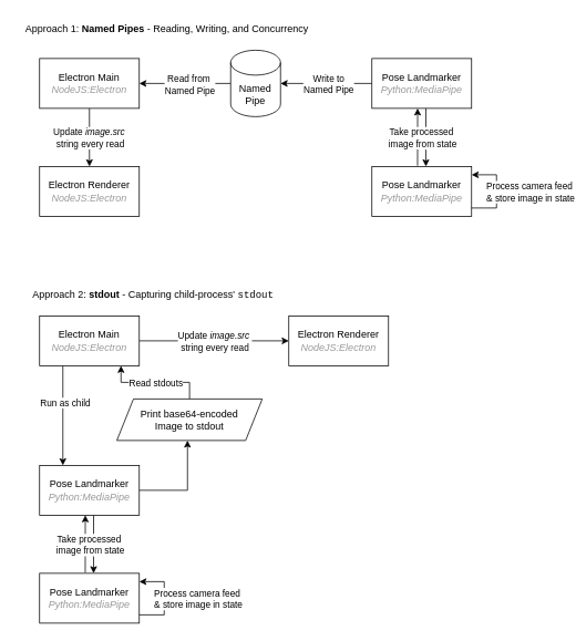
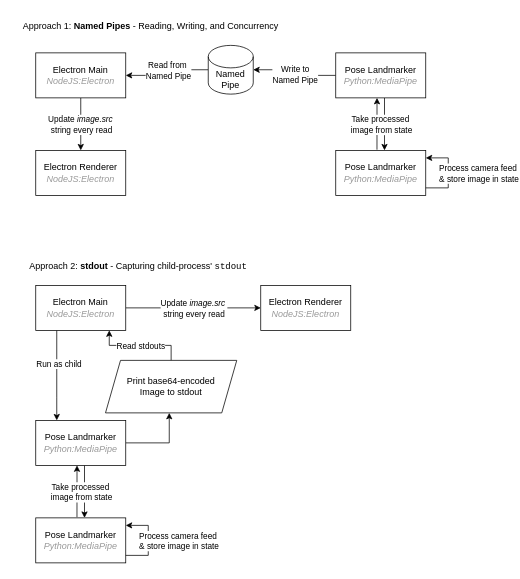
  <mxCell id="0" />
  <mxCell id="1" parent="0" />
  <mxCell id="2" style="edgeStyle=orthogonalEdgeStyle;rounded=0;orthogonalLoop=1;jettySize=auto;html=1;" edge="1" parent="1" source="4" target="19"><mxGeometry relative="1" as="geometry" /></mxCell>
  <mxCell id="3" value="Update &lt;i&gt;image.src&lt;/i&gt;&amp;nbsp;&lt;div&gt;string every read&lt;/div&gt;" style="edgeLabel;html=1;align=center;verticalAlign=middle;resizable=0;points=[];" vertex="1" connectable="0" parent="2"><mxGeometry x="0.141" y="-1" relative="1" as="geometry"><mxPoint x="1" y="-5" as="offset" /></mxGeometry></mxCell>
  <mxCell id="4" value="Electron Main&lt;div&gt;&lt;i&gt;&lt;font color=&quot;#999999&quot;&gt;NodeJS:Electron&lt;/font&gt;&lt;/i&gt;&lt;/div&gt;" style="rounded=0;whiteSpace=wrap;html=1;" vertex="1" parent="1"><mxGeometry x="47" y="70" width="120" height="60" as="geometry" /></mxCell>
  <mxCell id="5" value="Approach 1: &lt;b&gt;Named Pipes&lt;/b&gt; - Reading, Writing, and Concurrency" style="text;html=1;align=center;verticalAlign=middle;resizable=0;points=[];autosize=1;strokeColor=none;fillColor=none;" vertex="1" parent="1"><mxGeometry x="20" y="20" width="360" height="30" as="geometry" /></mxCell>
  <mxCell id="6" value="Approach 2: &lt;b&gt;stdout &lt;/b&gt;- Capturing child-process' &lt;font face=&quot;Courier New&quot;&gt;stdout&amp;nbsp;&lt;/font&gt;" style="text;html=1;align=center;verticalAlign=middle;resizable=0;points=[];autosize=1;strokeColor=none;fillColor=none;" vertex="1" parent="1"><mxGeometry x="27" y="340" width="320" height="30" as="geometry" /></mxCell>
  <mxCell id="7" style="edgeStyle=orthogonalEdgeStyle;rounded=0;orthogonalLoop=1;jettySize=auto;html=1;" edge="1" parent="1" source="10" target="13"><mxGeometry relative="1" as="geometry"><mxPoint x="367" y="100" as="targetPoint" /></mxGeometry></mxCell>
  <mxCell id="8" value="Write to&lt;div&gt;Named Pipe&lt;/div&gt;" style="edgeLabel;html=1;align=center;verticalAlign=middle;resizable=0;points=[];" vertex="1" connectable="0" parent="7"><mxGeometry x="-0.034" relative="1" as="geometry"><mxPoint as="offset" /></mxGeometry></mxCell>
  <mxCell id="9" style="edgeStyle=orthogonalEdgeStyle;rounded=0;orthogonalLoop=1;jettySize=auto;html=1;" edge="1" parent="1" source="10"><mxGeometry relative="1" as="geometry"><mxPoint x="511.6" y="140" as="sourcePoint" /><mxPoint x="512" y="200" as="targetPoint" /><Array as="points"><mxPoint x="512" y="180" /><mxPoint x="512" y="180" /></Array></mxGeometry></mxCell>
  <mxCell id="10" value="Pose Landmarker&lt;div&gt;&lt;font color=&quot;#999999&quot;&gt;&lt;i&gt;Python:MediaPipe&lt;/i&gt;&lt;/font&gt;&lt;/div&gt;" style="rounded=0;whiteSpace=wrap;html=1;" vertex="1" parent="1"><mxGeometry x="447" y="70" width="120" height="60" as="geometry" /></mxCell>
  <mxCell id="11" style="edgeStyle=orthogonalEdgeStyle;rounded=0;orthogonalLoop=1;jettySize=auto;html=1;" edge="1" parent="1" source="13" target="4"><mxGeometry relative="1" as="geometry" /></mxCell>
  <mxCell id="12" value="Read from&amp;nbsp;&lt;div&gt;Named Pipe&lt;/div&gt;" style="edgeLabel;html=1;align=center;verticalAlign=middle;resizable=0;points=[];" vertex="1" connectable="0" parent="11"><mxGeometry x="-0.089" y="1" relative="1" as="geometry"><mxPoint as="offset" /></mxGeometry></mxCell>
- <mxCell id="13" value="Named Pipe" style="shape=cylinder3;whiteSpace=wrap;html=1;boundedLbl=1;backgroundOutline=1;size=15;" vertex="1" parent="1"><mxGeometry x="277" y="60" width="60" height="80" as="geometry" /></mxCell>
+ <mxCell id="13" value="Named Pipe" style="shape=cylinder3;whiteSpace=wrap;html=1;boundedLbl=1;backgroundOutline=1;size=15;" vertex="1" parent="1"><mxGeometry x="277" y="60" width="60" height="65" as="geometry" /></mxCell>
  <mxCell id="14" style="edgeStyle=orthogonalEdgeStyle;rounded=0;orthogonalLoop=1;jettySize=auto;html=1;exitX=0.458;exitY=-0.015;exitDx=0;exitDy=0;exitPerimeter=0;" edge="1" parent="1" source="15"><mxGeometry relative="1" as="geometry"><mxPoint x="502" y="190" as="sourcePoint" /><mxPoint x="502.011" y="130" as="targetPoint" /><Array as="points" /></mxGeometry></mxCell>
  <mxCell id="15" value="Pose Landmarker&lt;div&gt;&lt;font color=&quot;#999999&quot;&gt;&lt;i&gt;Python:MediaPipe&lt;/i&gt;&lt;/font&gt;&lt;/div&gt;" style="rounded=0;whiteSpace=wrap;html=1;" vertex="1" parent="1"><mxGeometry x="447" y="200" width="120" height="60" as="geometry" /></mxCell>
  <mxCell id="16" style="edgeStyle=orthogonalEdgeStyle;rounded=0;orthogonalLoop=1;jettySize=auto;html=1;" edge="1" parent="1" source="15" target="15"><mxGeometry relative="1" as="geometry"><Array as="points"><mxPoint x="597" y="250" /><mxPoint x="597" y="210" /></Array></mxGeometry></mxCell>
  <mxCell id="17" value="Process camera feed&amp;nbsp;&lt;div&gt;&amp;amp; store image in state&lt;/div&gt;" style="edgeLabel;html=1;align=center;verticalAlign=middle;resizable=0;points=[];" vertex="1" connectable="0" parent="16"><mxGeometry x="0.357" y="1" relative="1" as="geometry"><mxPoint x="41" y="18" as="offset" /></mxGeometry></mxCell>
  <mxCell id="18" value="Take processed&amp;nbsp;&lt;div&gt;image from state&lt;/div&gt;" style="edgeLabel;html=1;align=center;verticalAlign=middle;resizable=0;points=[];" vertex="1" connectable="0" parent="1"><mxGeometry x="507" y="165" as="geometry" /></mxCell>
  <mxCell id="19" value="Electron Renderer&lt;div&gt;&lt;i&gt;&lt;font color=&quot;#999999&quot;&gt;NodeJS:Electron&lt;/font&gt;&lt;/i&gt;&lt;/div&gt;" style="rounded=0;whiteSpace=wrap;html=1;" vertex="1" parent="1"><mxGeometry x="47" y="200" width="120" height="60" as="geometry" /></mxCell>
  <mxCell id="20" style="edgeStyle=orthogonalEdgeStyle;rounded=0;orthogonalLoop=1;jettySize=auto;html=1;" edge="1" parent="1" source="26" target="27"><mxGeometry relative="1" as="geometry" /></mxCell>
  <mxCell id="21" value="Update &lt;i&gt;image.src&lt;/i&gt;&amp;nbsp;&lt;div&gt;string every read&lt;/div&gt;" style="edgeLabel;html=1;align=center;verticalAlign=middle;resizable=0;points=[];" vertex="1" connectable="0" parent="20"><mxGeometry x="0.141" y="-1" relative="1" as="geometry"><mxPoint x="-13" y="-1" as="offset" /></mxGeometry></mxCell>
  <mxCell id="22" style="edgeStyle=orthogonalEdgeStyle;rounded=0;orthogonalLoop=1;jettySize=auto;html=1;" edge="1" parent="1" target="30"><mxGeometry relative="1" as="geometry"><mxPoint x="75" y="440" as="sourcePoint" /><mxPoint x="75" y="530" as="targetPoint" /><Array as="points"><mxPoint x="75" y="530" /><mxPoint x="75" y="530" /></Array></mxGeometry></mxCell>
  <mxCell id="23" value="Run as child" style="edgeLabel;html=1;align=center;verticalAlign=middle;resizable=0;points=[];" vertex="1" connectable="0" parent="22"><mxGeometry x="-0.262" y="2" relative="1" as="geometry"><mxPoint as="offset" /></mxGeometry></mxCell>
  <mxCell id="24" style="edgeStyle=orthogonalEdgeStyle;rounded=0;orthogonalLoop=1;jettySize=auto;html=1;" edge="1" parent="1" source="36" target="26"><mxGeometry relative="1" as="geometry"><Array as="points"><mxPoint x="227" y="460" /><mxPoint x="145" y="460" /></Array></mxGeometry></mxCell>
  <mxCell id="25" value="Read stdouts" style="edgeLabel;html=1;align=center;verticalAlign=middle;resizable=0;points=[];" vertex="1" connectable="0" parent="24"><mxGeometry x="0.239" relative="1" as="geometry"><mxPoint x="15" as="offset" /></mxGeometry></mxCell>
  <mxCell id="26" value="Electron Main&lt;div&gt;&lt;i&gt;&lt;font color=&quot;#999999&quot;&gt;NodeJS:Electron&lt;/font&gt;&lt;/i&gt;&lt;/div&gt;" style="rounded=0;whiteSpace=wrap;html=1;" vertex="1" parent="1"><mxGeometry x="47" y="380" width="120" height="60" as="geometry" /></mxCell>
  <mxCell id="27" value="Electron Renderer&lt;div&gt;&lt;i&gt;&lt;font color=&quot;#999999&quot;&gt;NodeJS:Electron&lt;/font&gt;&lt;/i&gt;&lt;/div&gt;" style="rounded=0;whiteSpace=wrap;html=1;" vertex="1" parent="1"><mxGeometry x="347" y="380" width="120" height="60" as="geometry" /></mxCell>
  <mxCell id="28" style="edgeStyle=orthogonalEdgeStyle;rounded=0;orthogonalLoop=1;jettySize=auto;html=1;" edge="1" parent="1" source="30"><mxGeometry relative="1" as="geometry"><mxPoint x="111.6" y="630" as="sourcePoint" /><mxPoint x="112" y="690" as="targetPoint" /><Array as="points"><mxPoint x="112" y="670" /><mxPoint x="112" y="670" /></Array></mxGeometry></mxCell>
  <mxCell id="29" style="edgeStyle=orthogonalEdgeStyle;rounded=0;orthogonalLoop=1;jettySize=auto;html=1;exitX=1;exitY=0.5;exitDx=0;exitDy=0;" edge="1" parent="1" source="30" target="36"><mxGeometry relative="1" as="geometry"><Array as="points"><mxPoint x="225" y="590" /></Array></mxGeometry></mxCell>
  <mxCell id="30" value="Pose Landmarker&lt;div&gt;&lt;font color=&quot;#999999&quot;&gt;&lt;i&gt;Python:MediaPipe&lt;/i&gt;&lt;/font&gt;&lt;/div&gt;" style="rounded=0;whiteSpace=wrap;html=1;" vertex="1" parent="1"><mxGeometry x="47" y="560" width="120" height="60" as="geometry" /></mxCell>
  <mxCell id="31" style="edgeStyle=orthogonalEdgeStyle;rounded=0;orthogonalLoop=1;jettySize=auto;html=1;exitX=0.458;exitY=-0.015;exitDx=0;exitDy=0;exitPerimeter=0;" edge="1" parent="1" source="32"><mxGeometry relative="1" as="geometry"><mxPoint x="102" y="680" as="sourcePoint" /><mxPoint x="102.011" y="620" as="targetPoint" /><Array as="points" /></mxGeometry></mxCell>
  <mxCell id="32" value="Pose Landmarker&lt;div&gt;&lt;font color=&quot;#999999&quot;&gt;&lt;i&gt;Python:MediaPipe&lt;/i&gt;&lt;/font&gt;&lt;/div&gt;" style="rounded=0;whiteSpace=wrap;html=1;" vertex="1" parent="1"><mxGeometry x="47" y="690" width="120" height="60" as="geometry" /></mxCell>
  <mxCell id="33" style="edgeStyle=orthogonalEdgeStyle;rounded=0;orthogonalLoop=1;jettySize=auto;html=1;" edge="1" parent="1" source="32" target="32"><mxGeometry relative="1" as="geometry"><Array as="points"><mxPoint x="197" y="740" /><mxPoint x="197" y="700" /></Array></mxGeometry></mxCell>
  <mxCell id="34" value="Process camera feed&amp;nbsp;&lt;div&gt;&amp;amp; store image in state&lt;/div&gt;" style="edgeLabel;html=1;align=center;verticalAlign=middle;resizable=0;points=[];" vertex="1" connectable="0" parent="33"><mxGeometry x="0.357" y="1" relative="1" as="geometry"><mxPoint x="41" y="18" as="offset" /></mxGeometry></mxCell>
  <mxCell id="35" value="Take processed&amp;nbsp;&lt;div&gt;image from state&lt;/div&gt;" style="edgeLabel;html=1;align=center;verticalAlign=middle;resizable=0;points=[];" vertex="1" connectable="0" parent="1"><mxGeometry x="107" y="655" as="geometry" /></mxCell>
- <mxCell id="36" value="Print b&lt;span style=&quot;background-color: initial;&quot;&gt;ase64-encoded&lt;/span&gt;&lt;div&gt;Image to stdout&lt;/div&gt;" style="shape=parallelogram;perimeter=parallelogramPerimeter;whiteSpace=wrap;html=1;fixedSize=1;" vertex="1" parent="1"><mxGeometry x="140" y="480" width="175" height="50" as="geometry" /></mxCell>
+ <mxCell id="36" value="Print b&lt;span style=&quot;background-color: initial;&quot;&gt;ase64-encoded&lt;/span&gt;&lt;div&gt;Image to stdout&lt;/div&gt;" style="shape=parallelogram;perimeter=parallelogramPerimeter;whiteSpace=wrap;html=1;fixedSize=1;" vertex="1" parent="1"><mxGeometry x="140" y="480" width="175" height="70" as="geometry" /></mxCell>
